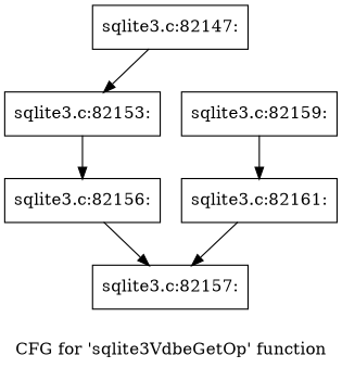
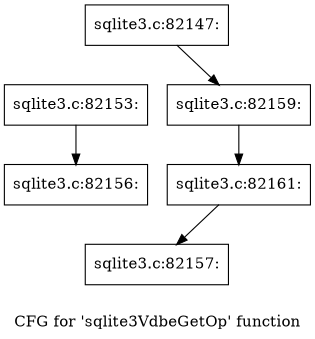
  digraph {
    fontname="DejaVu Serif"
    label="CFG for 'sqlite3VdbeGetOp' function"
    node [fontname="DejaVu Serif" shape=record]
    edge [fontname="DejaVu Serif"]
    n1 [label="{sqlite3.c:82147:}"]
    n2 [label="{sqlite3.c:82153:}"]
    n3 [label="{sqlite3.c:82156:}"]
    n4 [label="{sqlite3.c:82157:}"]
    n5 [label="{sqlite3.c:82159:}"]
    n6 [label="{sqlite3.c:82161:}"]
-   n1 -> n2
+   n1 -> n5
    n2 -> n3
-   n3 -> n4
    n5 -> n6
    n6 -> n4
  }
